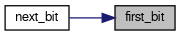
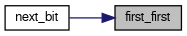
  digraph {
    rankdir=RL
    node [color=black fontname=FreeSans fontsize=10 shape=record]
-   n1 [fillcolor=grey75 fontcolor=black height=0.2 label=first_bit style=filled width=0.4]
+   n1 [fillcolor=grey75 fontcolor=black height=0.2 label=first_first style=filled width=0.4]
    n2 [height=0.2 label=next_bit width=0.4]
    n1 -> n2 [color=midnightblue dir=back fontname=FreeSans fontsize=10 labelfontname=FreeSans labelfontsize=10 style=solid]
  }
